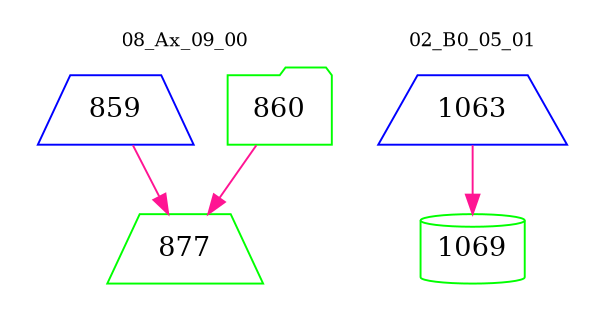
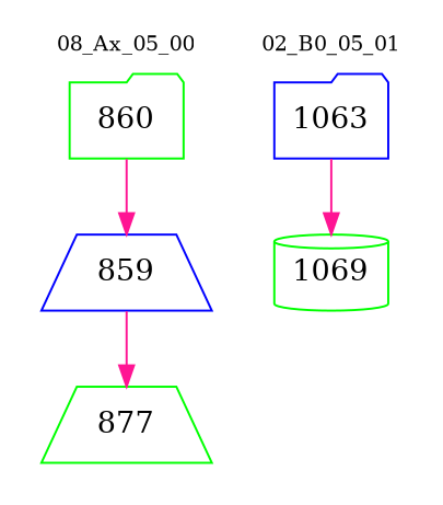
  digraph {
    node [color=green shape=folder]
    edge [color=deeppink]
    n1 [label=860]
    n2 [color=blue label=859 shape=trapezium]
    n3 [label=877 shape=trapezium]
-   n4 [color=blue label=1063 shape=trapezium]
+   n4 [color=blue label=1063]
    n5 [label=1069 shape=cylinder]
    subgraph cluster_1 {
      color=white
      fontsize=10
-     label="08_Ax_09_00"
+     label="08_Ax_05_00"
      n1
      n2
      n3
    }
    subgraph cluster_2 {
      color=white
      fontsize=10
      label="02_B0_05_01"
      n4
      n5
    }
-   n1 -> n3
+   n1 -> n2
    n2 -> n3
    n4 -> n5
  }
